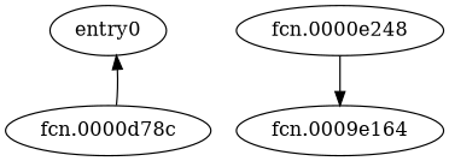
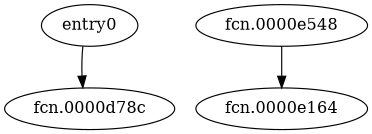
  digraph {
    n1 [label=entry0]
    n2 [label="fcn.0000d78c"]
-   n3 [label="fcn.0000e248"]
-   n4 [label="fcn.0009e164"]
-   n2 -> n1
+   n3 [label="fcn.0000e548"]
+   n4 [label="fcn.0000e164"]
+   n1 -> n2
    n3 -> n4
  }
